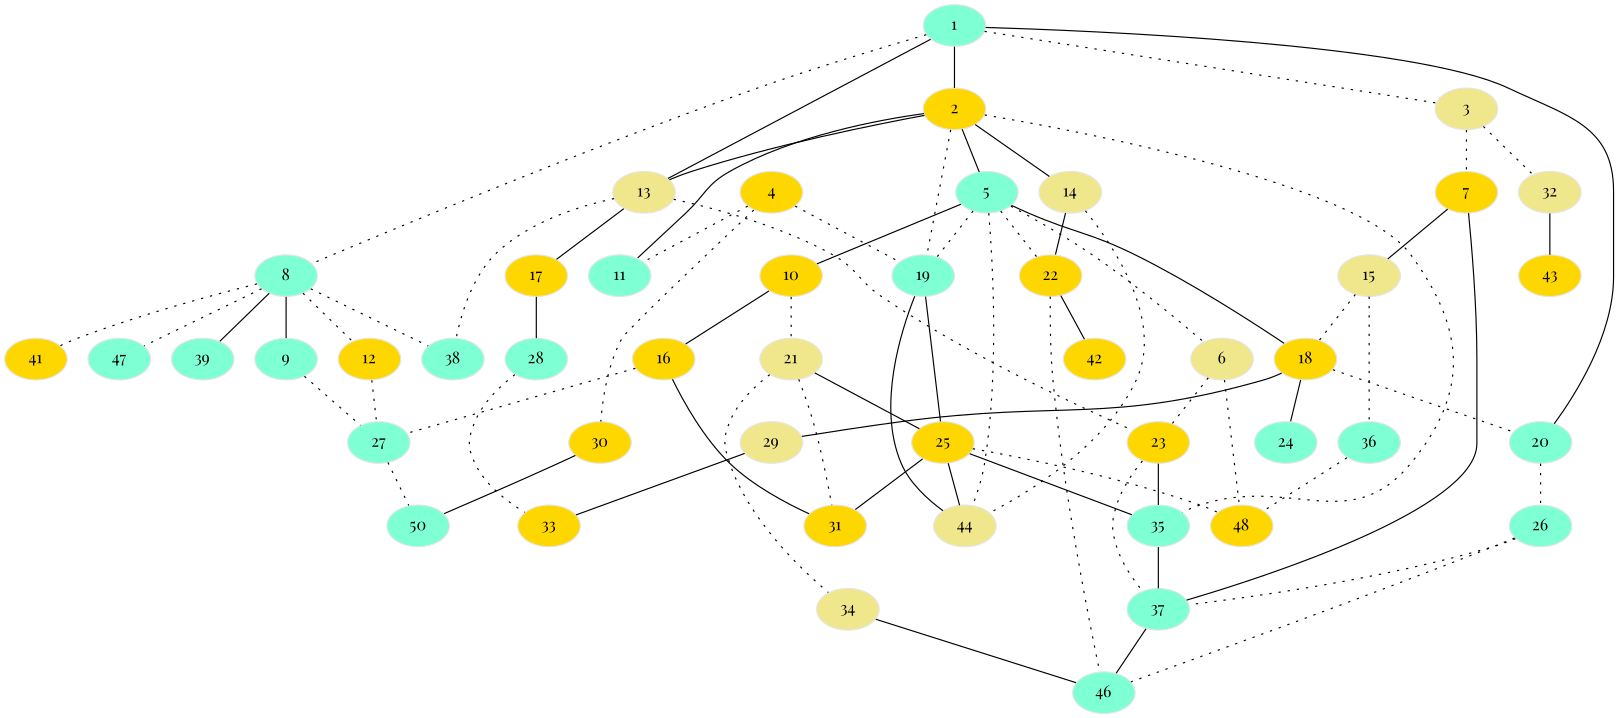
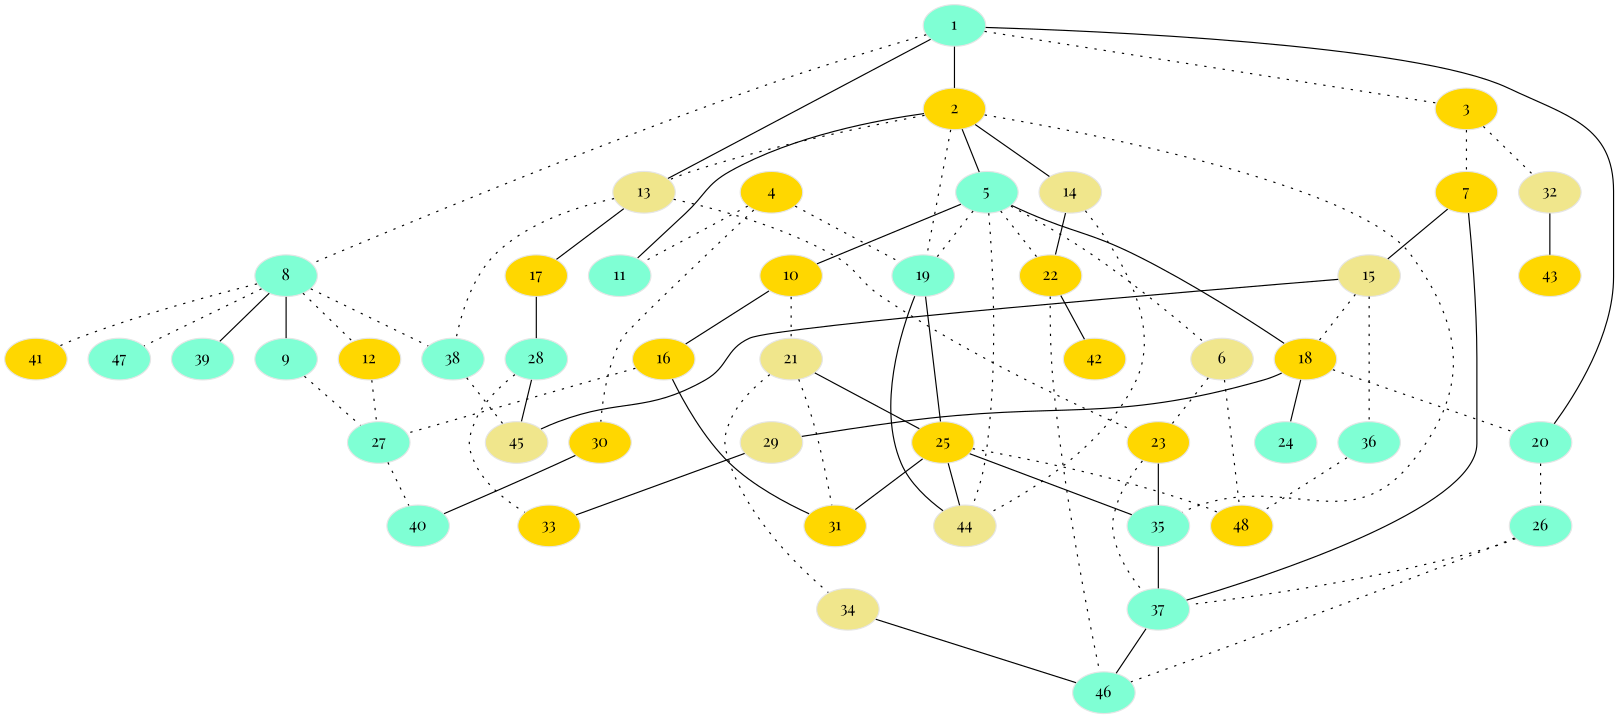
  graph {
    fontname="Playfair Display"
    node [color=gray90 fillcolor=gold fontname="Playfair Display" style=filled]
    edge [fontname="Playfair Display" style=dotted weight=1.0]
    2
    1 [fillcolor=aquamarine]
-   3 [fillcolor=khaki]
+   3
    8 [fillcolor=aquamarine]
    13 [fillcolor=khaki]
    20 [fillcolor=aquamarine]
    5 [fillcolor=aquamarine]
    11 [fillcolor=aquamarine]
    14 [fillcolor=khaki]
    35 [fillcolor=aquamarine]
    19 [fillcolor=aquamarine]
    7
    32 [fillcolor=khaki]
    9 [fillcolor=aquamarine]
    12
    38 [fillcolor=aquamarine]
    39 [fillcolor=aquamarine]
    41
    47 [fillcolor=aquamarine]
    23
    17
    26 [fillcolor=aquamarine]
    4
    30
    6 [fillcolor=khaki]
    10
    18
    22
    44 [fillcolor=khaki]
    37 [fillcolor=aquamarine]
    15 [fillcolor=khaki]
    43
    25
-   40 [fillcolor=aquamarine label=50]
+   40 [fillcolor=aquamarine]
    48
    16
    21 [fillcolor=khaki]
    24 [fillcolor=aquamarine]
    29 [fillcolor=khaki]
    42
    46 [fillcolor=aquamarine]
    36 [fillcolor=aquamarine]
+   45 [fillcolor=khaki]
    27 [fillcolor=aquamarine]
    31
    34 [fillcolor=khaki]
    28 [fillcolor=aquamarine]
    33
-   2 -- 13 [style=solid]
+   2 -- 13
    2 -- 5 [style=solid]
    2 -- 11 [style=solid]
    2 -- 14 [style=solid]
    2 -- 35
    2 -- 19
    1 -- 2 [style=solid]
    1 -- 3
    1 -- 8
    1 -- 13 [style=solid]
    1 -- 20 [style=solid]
    3 -- 7
    3 -- 32
    8 -- 9 [style=solid]
    8 -- 12
    8 -- 38
    8 -- 39 [style=solid]
    8 -- 41
    8 -- 47
    13 -- 38
    13 -- 23
    13 -- 17 [style=solid]
    20 -- 26
    5 -- 19
    5 -- 6
    5 -- 10 [style=solid]
    5 -- 18 [style=solid]
    5 -- 22 [weight=2.0]
    5 -- 44
    14 -- 22 [style=solid]
    14 -- 44
    35 -- 37 [style=solid]
    19 -- 44 [style=solid]
    19 -- 25 [style=solid]
    7 -- 37 [style=solid]
    7 -- 15 [style=solid]
    32 -- 43 [style=solid]
    9 -- 27
    12 -- 27
+   38 -- 45
    23 -- 35 [style=solid]
    23 -- 37
    17 -- 28 [style=solid]
    26 -- 37
    26 -- 46
    4 -- 11
    4 -- 19
    4 -- 30
    30 -- 40 [style=solid]
    6 -- 23
    6 -- 48
    10 -- 16 [style=solid]
    10 -- 21
    18 -- 20
    18 -- 24 [style=solid]
    18 -- 29 [style=solid]
    22 -- 42 [style=solid]
    22 -- 46
    37 -- 46 [style=solid]
    15 -- 18
    15 -- 36
+   15 -- 45 [style=solid]
    25 -- 35 [style=solid weight=2.0]
    25 -- 44 [style=solid]
    25 -- 48
    25 -- 31 [style=solid]
    16 -- 27
    16 -- 31 [style=solid]
    21 -- 25 [style=solid]
    21 -- 31
    21 -- 34
    29 -- 33 [style=solid]
    36 -- 48
    27 -- 40
    34 -- 46 [style=solid]
+   28 -- 45 [style=solid]
    28 -- 33
  }
